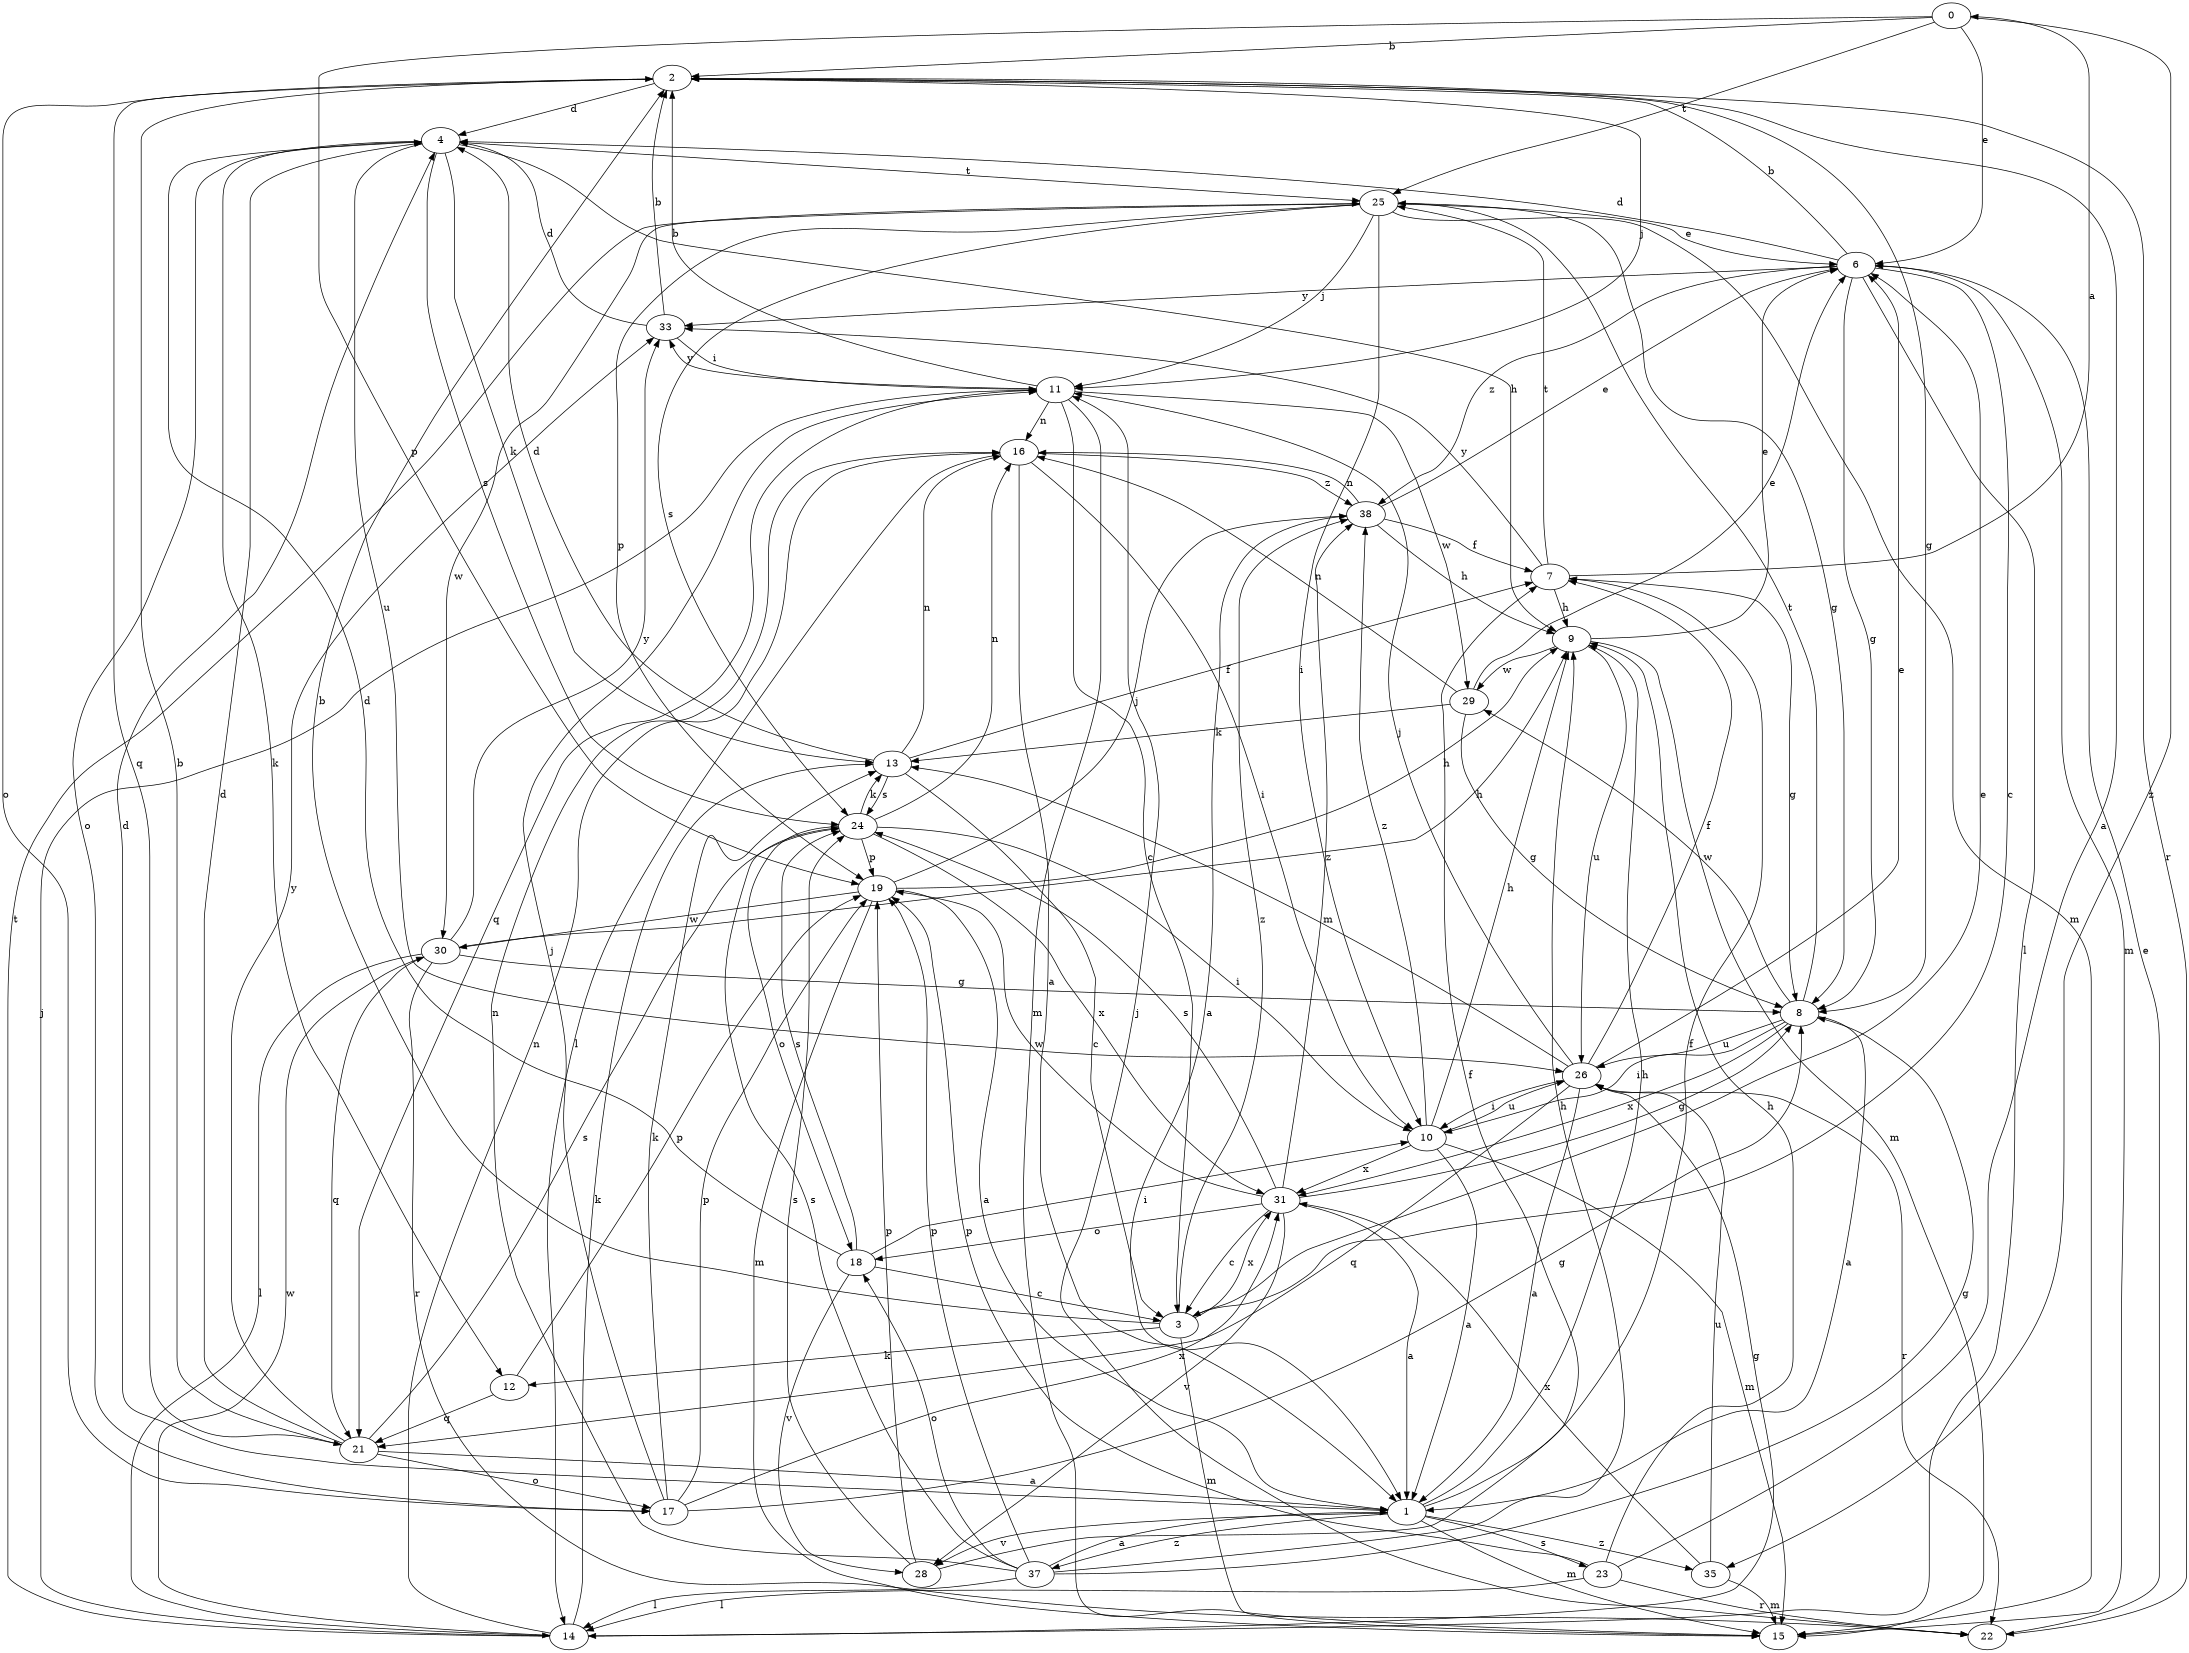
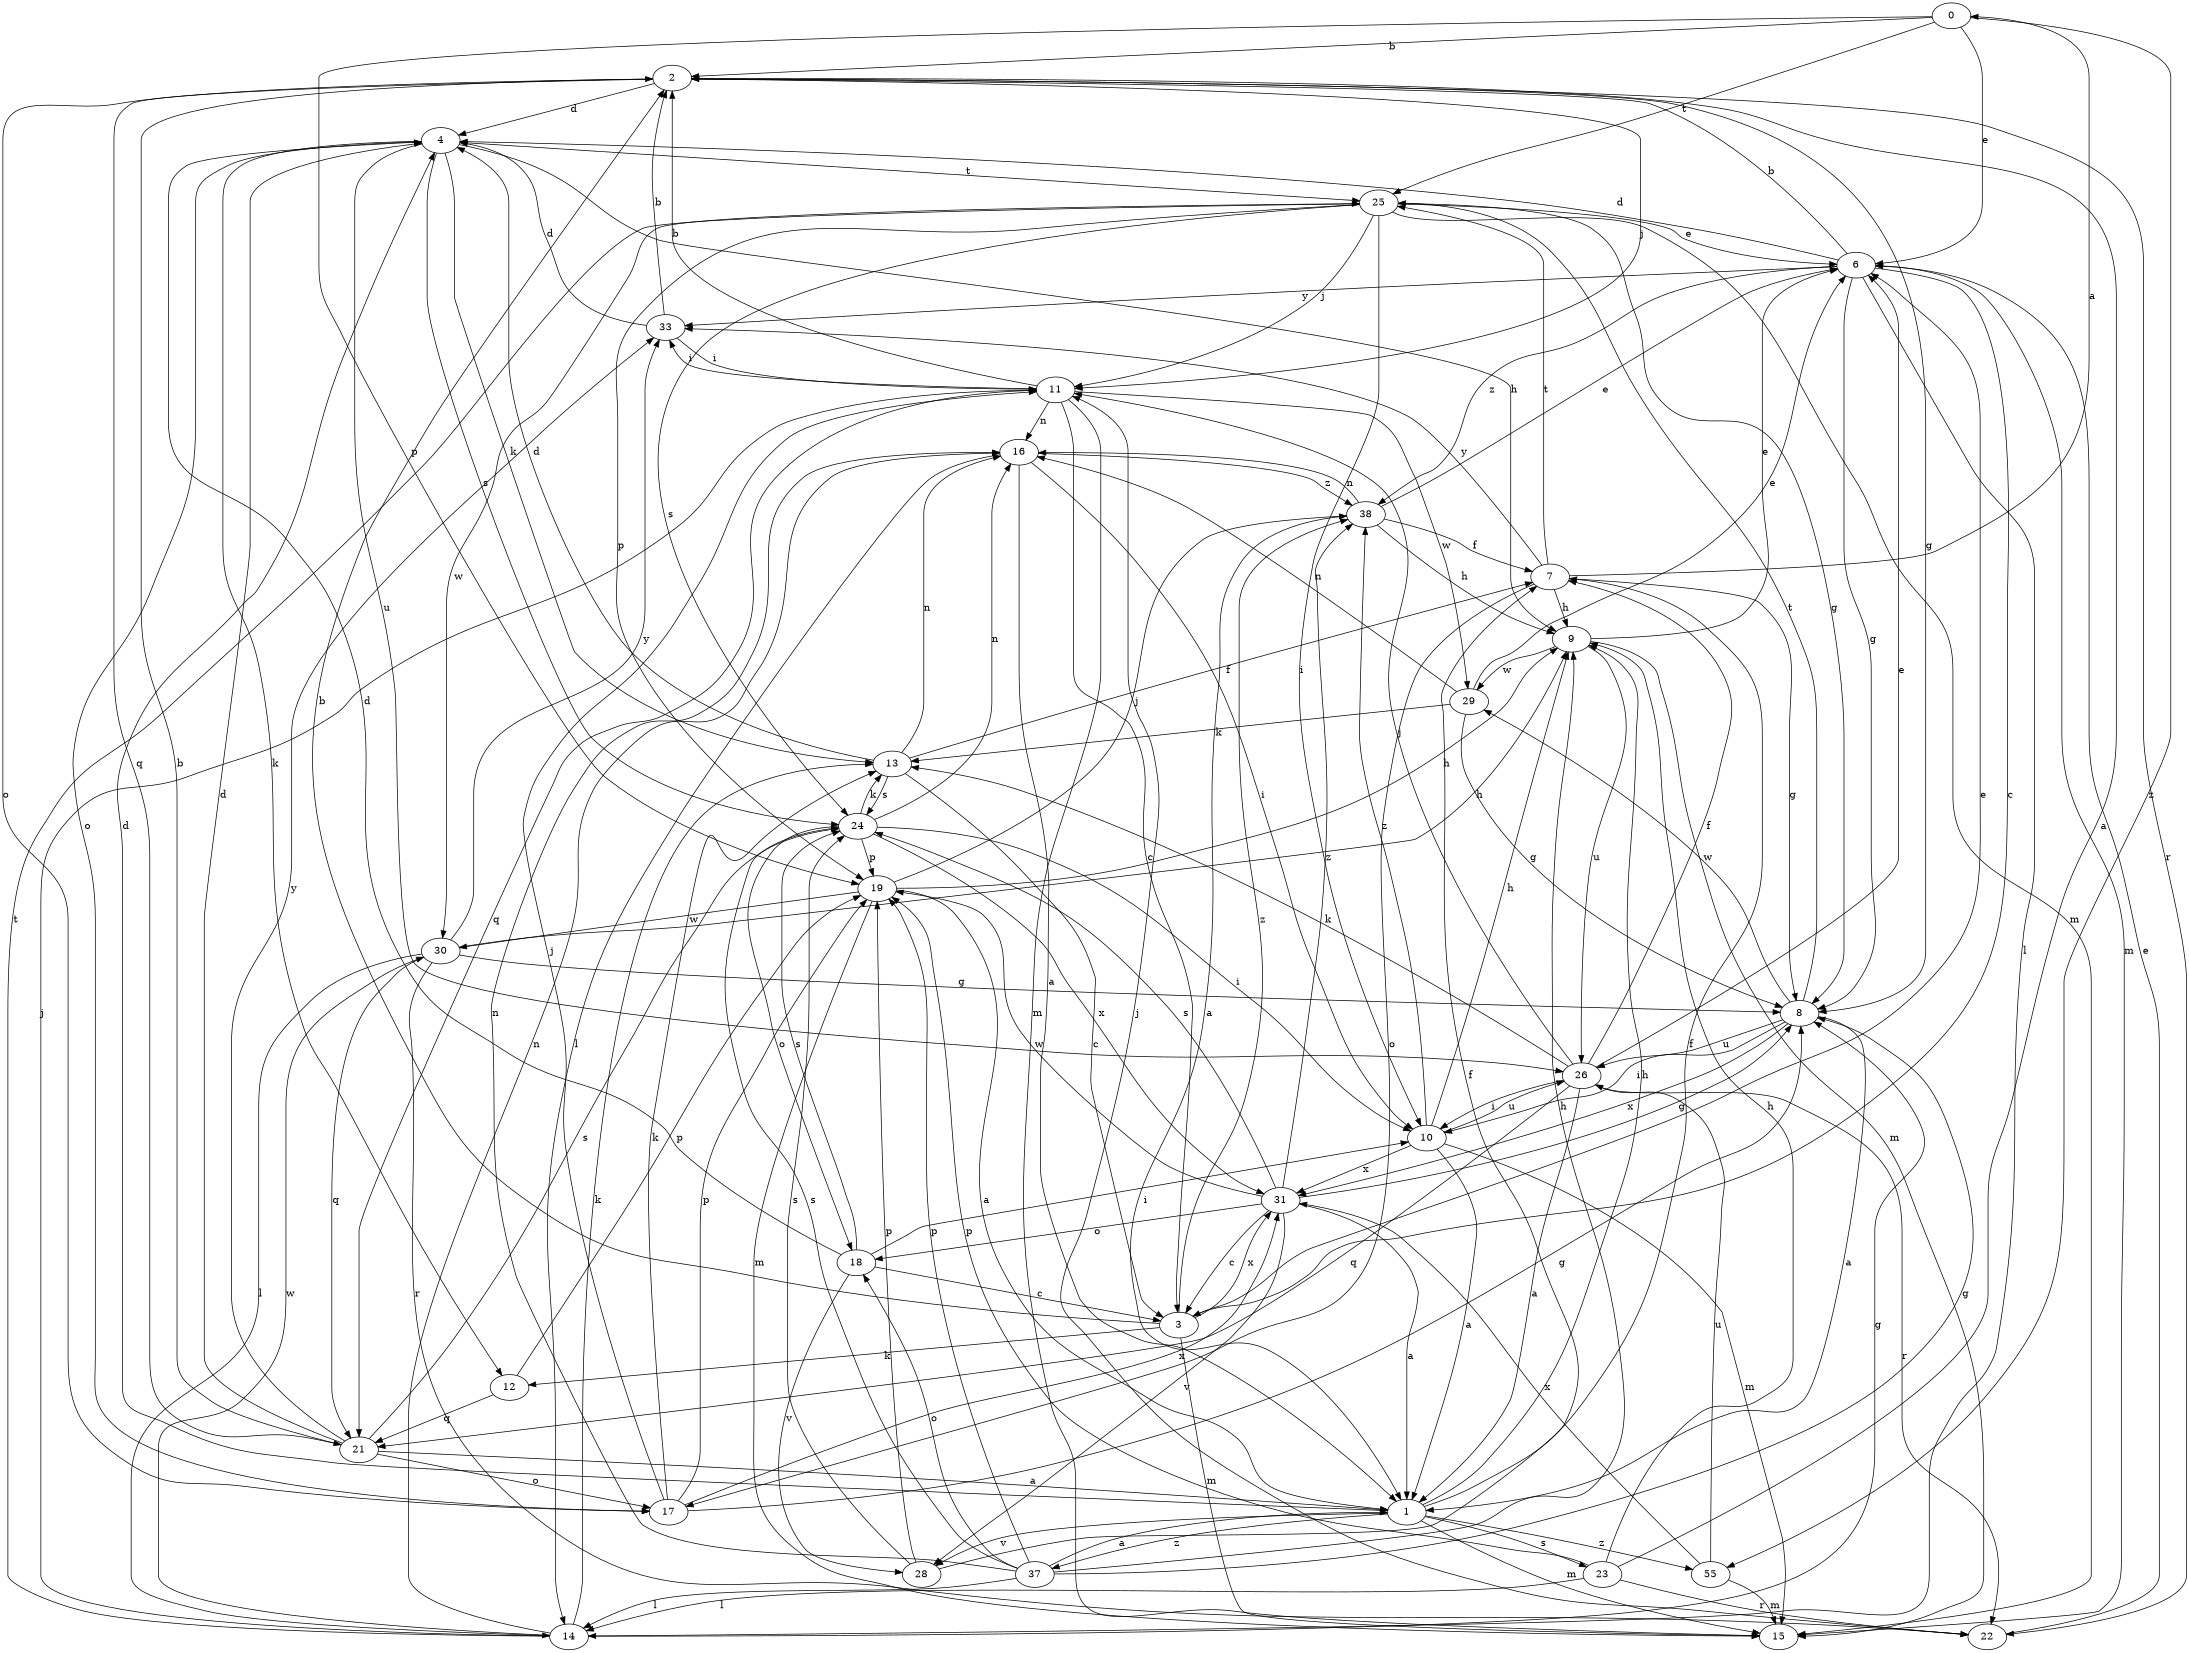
  strict digraph {
    0
    2
    6
    19
    25
-   35
+   35 [label=55]
    4
    8
    11
    17
    21
    22
    15
    3
    38
    14
    33
    1
    9
    30
    24
    10
    31
    26
    7
    23
    28
    37
    12
    13
    29
    16
    18
    0 -> 2 [label=b]
    0 -> 6 [label=e]
    0 -> 19 [label=p]
    0 -> 25 [label=t]
    0 -> 35 [label=z]
    2 -> 4 [label=d]
    2 -> 8 [label=g]
    2 -> 11 [label=j]
    2 -> 17 [label=o]
    2 -> 21 [label=q]
    2 -> 22 [label=r]
    6 -> 2 [label=b]
    6 -> 4 [label=d]
    6 -> 8 [label=g]
    6 -> 15 [label=m]
    6 -> 3 [label=c]
    6 -> 38 [label=z]
    6 -> 14 [label=l]
    6 -> 33 [label=y]
    19 -> 15 [label=m]
    19 -> 38 [label=j]
    19 -> 1 [label=a]
    19 -> 9 [label=h]
    19 -> 30 [label=w]
    25 -> 6 [label=e]
    25 -> 19 [label=p]
    25 -> 8 [label=g]
    25 -> 11 [label=j]
    25 -> 15 [label=m]
    25 -> 30 [label=w]
    25 -> 24 [label=s]
    25 -> 10 [label=i]
    35 -> 15 [label=m]
    35 -> 31 [label=x]
    35 -> 26 [label=u]
    4 -> 25 [label=t]
    4 -> 17 [label=o]
    4 -> 9 [label=h]
    4 -> 24 [label=s]
    4 -> 26 [label=u]
    4 -> 12 [label=k]
    4 -> 13 [label=k]
    8 -> 25 [label=t]
    8 -> 1 [label=a]
    8 -> 10 [label=i]
    8 -> 31 [label=x]
    8 -> 26 [label=u]
    8 -> 29 [label=w]
    11 -> 2 [label=b]
    11 -> 21 [label=q]
    11 -> 15 [label=m]
    11 -> 3 [label=c]
-   11 -> 33 [label=y]
+   11 -> 33 [label=i]
    11 -> 29 [label=w]
    11 -> 16 [label=n]
    17 -> 19 [label=p]
    17 -> 8 [label=g]
    17 -> 11 [label=j]
    17 -> 31 [label=x]
    17 -> 13 [label=k]
    21 -> 2 [label=b]
    21 -> 4 [label=d]
    21 -> 17 [label=o]
    21 -> 33 [label=y]
    21 -> 1 [label=a]
    21 -> 24 [label=s]
    22 -> 6 [label=e]
    22 -> 11 [label=j]
    3 -> 2 [label=b]
    3 -> 6 [label=e]
    3 -> 15 [label=m]
    3 -> 38 [label=z]
    3 -> 31 [label=x]
    3 -> 12 [label=k]
    38 -> 6 [label=e]
    38 -> 1 [label=a]
    38 -> 9 [label=h]
    38 -> 7 [label=f]
    38 -> 16 [label=n]
    14 -> 25 [label=t]
-   14 -> 26 [label=g]
+   14 -> 8 [label=g]
    14 -> 11 [label=j]
    14 -> 30 [label=w]
    14 -> 13 [label=k]
    14 -> 16 [label=n]
    33 -> 2 [label=b]
    33 -> 4 [label=d]
    33 -> 11 [label=i]
    1 -> 35 [label=z]
    1 -> 4 [label=d]
    1 -> 15 [label=m]
    1 -> 9 [label=h]
    1 -> 7 [label=f]
    1 -> 23 [label=s]
    1 -> 28 [label=v]
    1 -> 37 [label=z]
    9 -> 6 [label=e]
    9 -> 15 [label=m]
    9 -> 26 [label=u]
    9 -> 29 [label=w]
    30 -> 8 [label=g]
    30 -> 21 [label=q]
    30 -> 22 [label=r]
    30 -> 14 [label=l]
    30 -> 33 [label=y]
    30 -> 9 [label=h]
    24 -> 19 [label=p]
    24 -> 10 [label=i]
    24 -> 31 [label=x]
    24 -> 13 [label=k]
    24 -> 16 [label=n]
    24 -> 18 [label=o]
    10 -> 15 [label=m]
    10 -> 38 [label=z]
    10 -> 1 [label=a]
    10 -> 9 [label=h]
    10 -> 31 [label=x]
    10 -> 26 [label=u]
    31 -> 19 [label=w]
    31 -> 8 [label=g]
    31 -> 3 [label=c]
    31 -> 38 [label=z]
    31 -> 1 [label=a]
    31 -> 24 [label=s]
    31 -> 28 [label=v]
    31 -> 18 [label=o]
    26 -> 6 [label=e]
    26 -> 11 [label=j]
    26 -> 21 [label=q]
    26 -> 22 [label=r]
    26 -> 1 [label=a]
    26 -> 10 [label=i]
    26 -> 7 [label=f]
-   26 -> 13 [label=m]
+   26 -> 13 [label=k]
    7 -> 0 [label=a]
    7 -> 25 [label=t]
    7 -> 8 [label=g]
+   7 -> 17 [label=o]
    7 -> 33 [label=y]
    7 -> 9 [label=h]
    23 -> 2 [label=a]
    23 -> 19 [label=p]
    23 -> 22 [label=r]
    23 -> 14 [label=l]
    23 -> 9 [label=h]
    28 -> 19 [label=p]
    28 -> 24 [label=s]
    28 -> 7 [label=f]
    37 -> 19 [label=p]
    37 -> 8 [label=g]
    37 -> 14 [label=l]
    37 -> 1 [label=a]
    37 -> 9 [label=h]
    37 -> 24 [label=s]
    37 -> 16 [label=n]
    37 -> 18 [label=o]
    12 -> 19 [label=p]
    12 -> 21 [label=q]
    13 -> 4 [label=d]
    13 -> 3 [label=c]
    13 -> 24 [label=s]
    13 -> 7 [label=f]
    13 -> 16 [label=n]
    29 -> 6 [label=e]
    29 -> 8 [label=g]
    29 -> 13 [label=k]
    29 -> 16 [label=n]
    16 -> 38 [label=z]
    16 -> 14 [label=l]
    16 -> 1 [label=a]
    16 -> 10 [label=i]
    18 -> 4 [label=d]
    18 -> 3 [label=c]
    18 -> 24 [label=s]
    18 -> 10 [label=i]
    18 -> 28 [label=v]
  }
